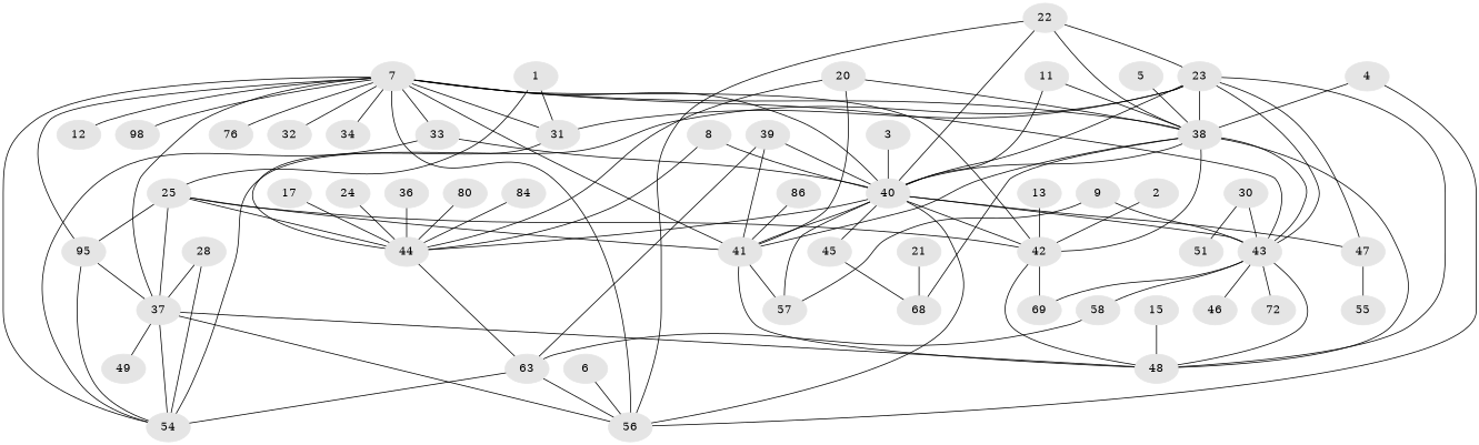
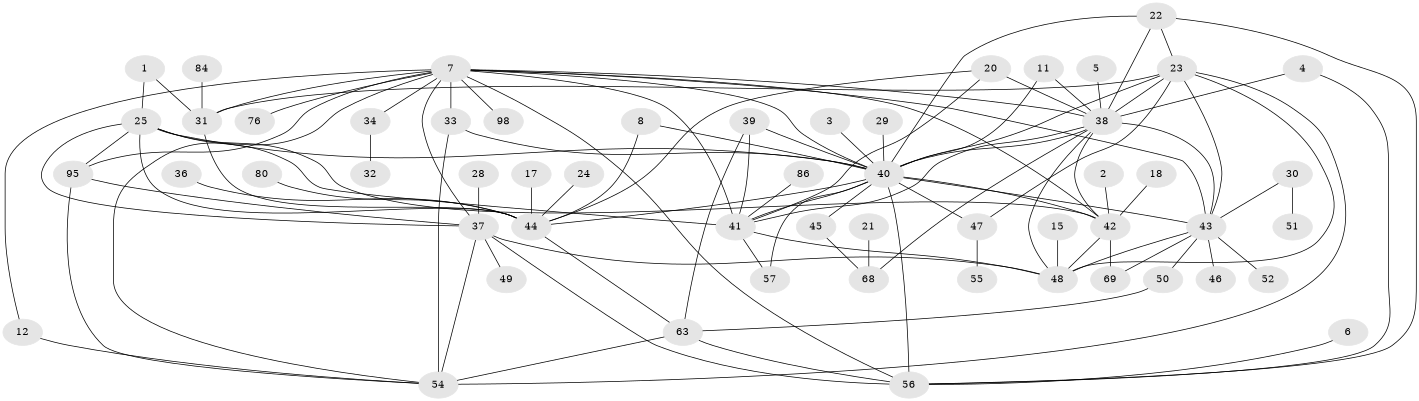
  graph {
    node [color=gray90 style=filled]
    edge [weight=1.0]
    1
    25
    31
    42
    40
    37
    n7 [label=95]
    41
    44
    2
    48
    n12 [label=69]
    3
    47
    56
    43
    45
    57
    4
    38
    n21 [label=68]
    55
    5
    6
    54
    49
    7
    12
    n29 [label=98]
    n30 [label=76]
    32
    33
    34
    21
    46
-   50 [label=58]
-   52 [label=72]
+   50
+   52
    8
    n39 [label=63]
-   9
    n41 [label=80]
    11
-   13
+   13 [label=18]
    n44 [label=84]
    15
    n46 [label=86]
    17
    20
    39
    22
    23
    24
    28
+   29
    30
    51
    36
    1 -- 25
    1 -- 31
    25 -- 42 [weight=2.0]
+   25 -- 40
    25 -- 37 [weight=2.0]
    25 -- n7
    25 -- 41
    25 -- 44 [weight=3.0]
    31 -- 44
    42 -- 48
    42 -- n12
    40 -- 42
    40 -- 41
    40 -- 44
    40 -- 47
    40 -- 56
    40 -- 43
    40 -- 45
    40 -- 57
    37 -- 48
    37 -- 56
    37 -- 54
    37 -- 49
    n7 -- 37
    n7 -- 54
    41 -- 48
    41 -- 57
    44 -- n39
    2 -- 42
    3 -- 40
    47 -- 55
    43 -- 48
    43 -- n12
    43 -- 46
    43 -- 50
    43 -- 52
    45 -- n21
    4 -- 56
    4 -- 38
    38 -- 42 [weight=2.0]
    38 -- 40
    38 -- 41
    38 -- 48
    38 -- 43
    38 -- n21
    5 -- 38
    6 -- 56
    7 -- 31
    7 -- 42
    7 -- 40
    7 -- 37
    7 -- n7
    7 -- 41
    7 -- 56
    7 -- 43
    7 -- 38
    7 -- 54
    7 -- 12
    7 -- n29
    7 -- n30
-   7 -- 32
+   34 -- 32
    7 -- 33 [weight=2.0]
    7 -- 34
    33 -- 40
    33 -- 54
    21 -- n21
    50 -- n39
    8 -- 40
    8 -- 44
    n39 -- 56
    n39 -- 54
-   9 -- 43
-   9 -- 57
    n41 -- 44
    11 -- 40
    11 -- 38
    13 -- 42
-   n44 -- 44
+   n44 -- 31
    15 -- 48
    n46 -- 41
    17 -- 44
    20 -- 41
    20 -- 44
    20 -- 38
    39 -- 40
    39 -- 41
    39 -- n39
    22 -- 40
    22 -- 56
    22 -- 38
    22 -- 23
    23 -- 31
    23 -- 40
    23 -- 48
    23 -- 47
    23 -- 43
    23 -- 38
    23 -- 54
    24 -- 44
    28 -- 37
-   28 -- 54
+   12 -- 54
+   29 -- 40
    30 -- 43
    30 -- 51
    36 -- 44
  }
